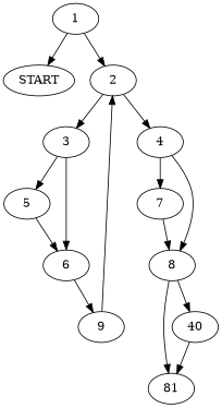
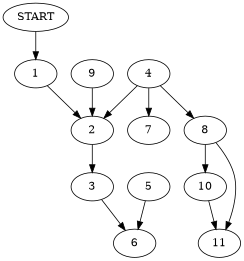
  digraph {
    n1 [label=START]
    1
    2
    3
    4
    5
    6
    7
    8
    9
-   10 [label=40]
-   11 [label=81]
-   1 -> n1
+   10
+   11
+   n1 -> 1
    1 -> 2
    2 -> 3
-   2 -> 4
-   3 -> 5
+   4 -> 2
    3 -> 6
    4 -> 7
    4 -> 8
    5 -> 6
-   6 -> 9
-   7 -> 8
    8 -> 10
    8 -> 11
    9 -> 2
    10 -> 11
  }
